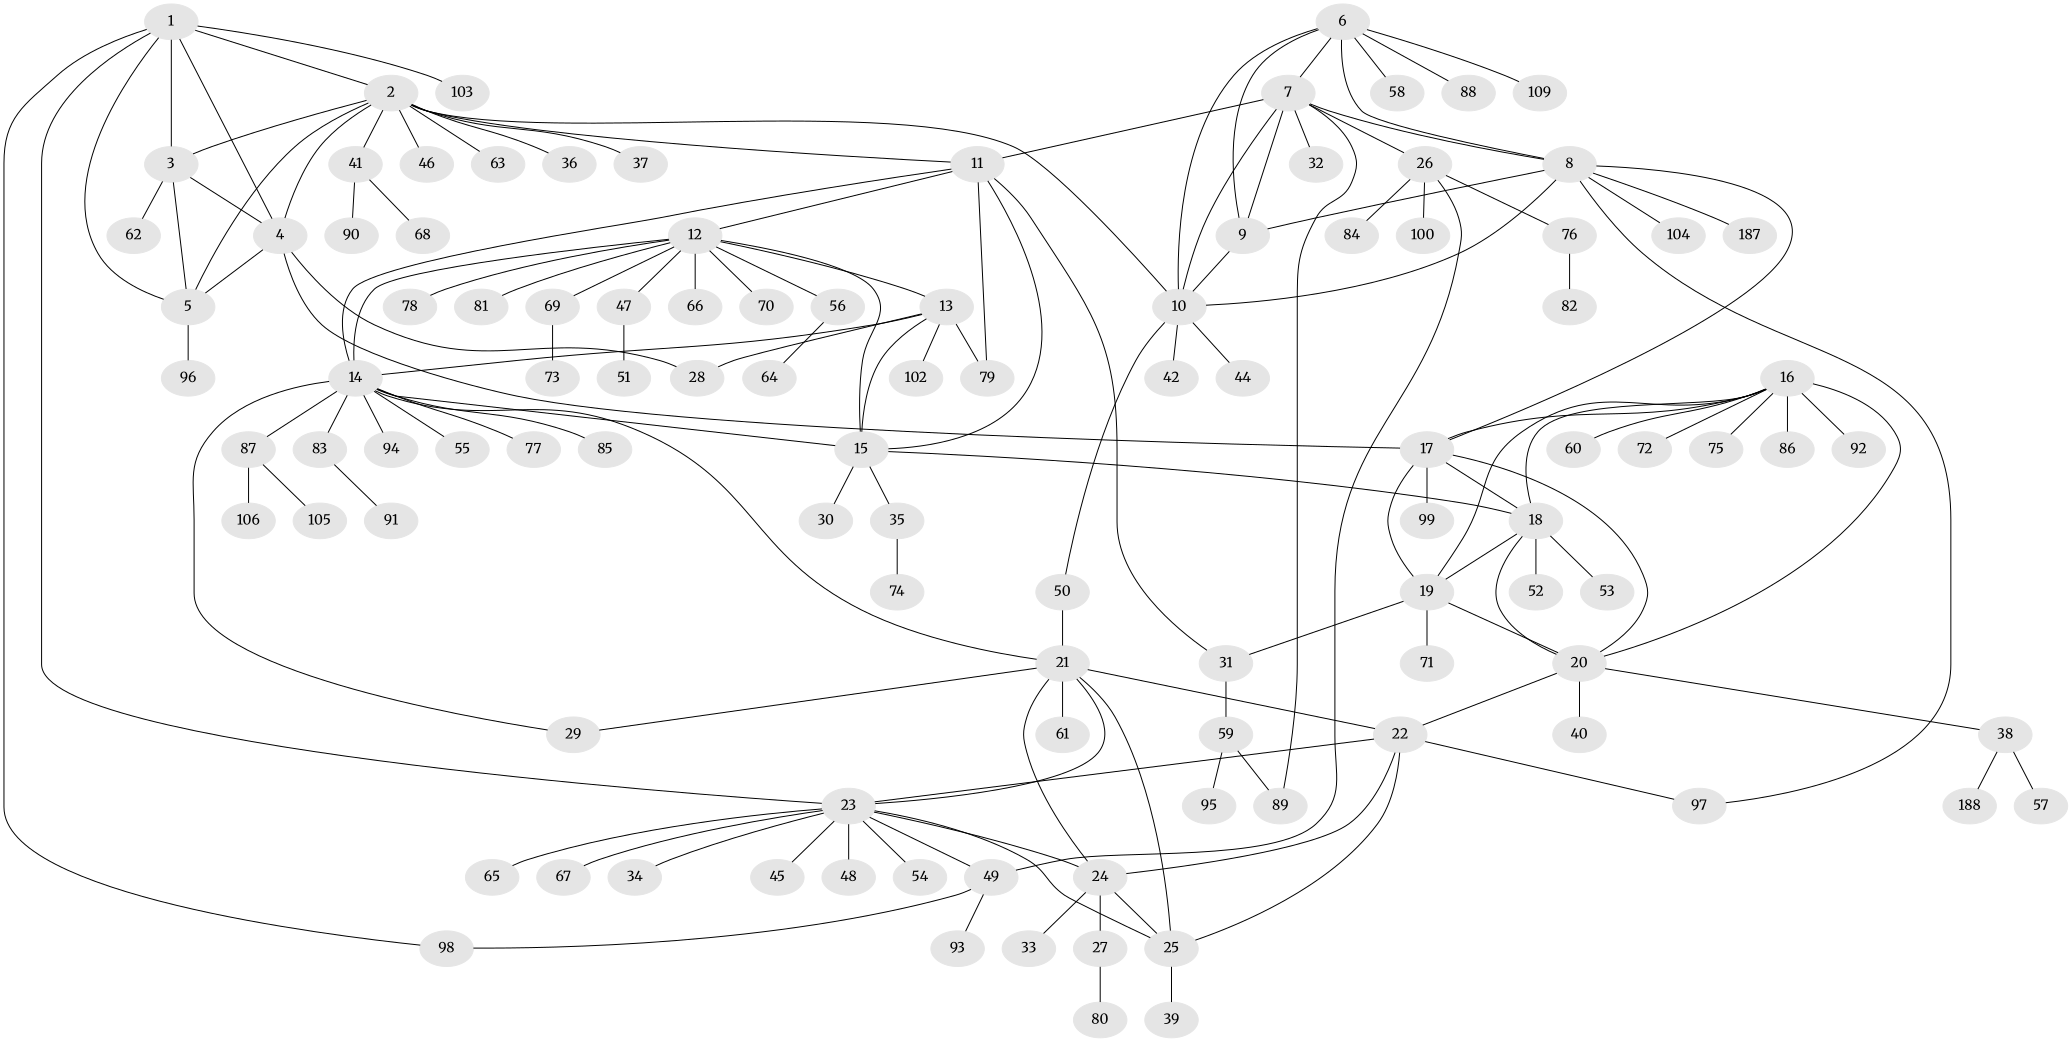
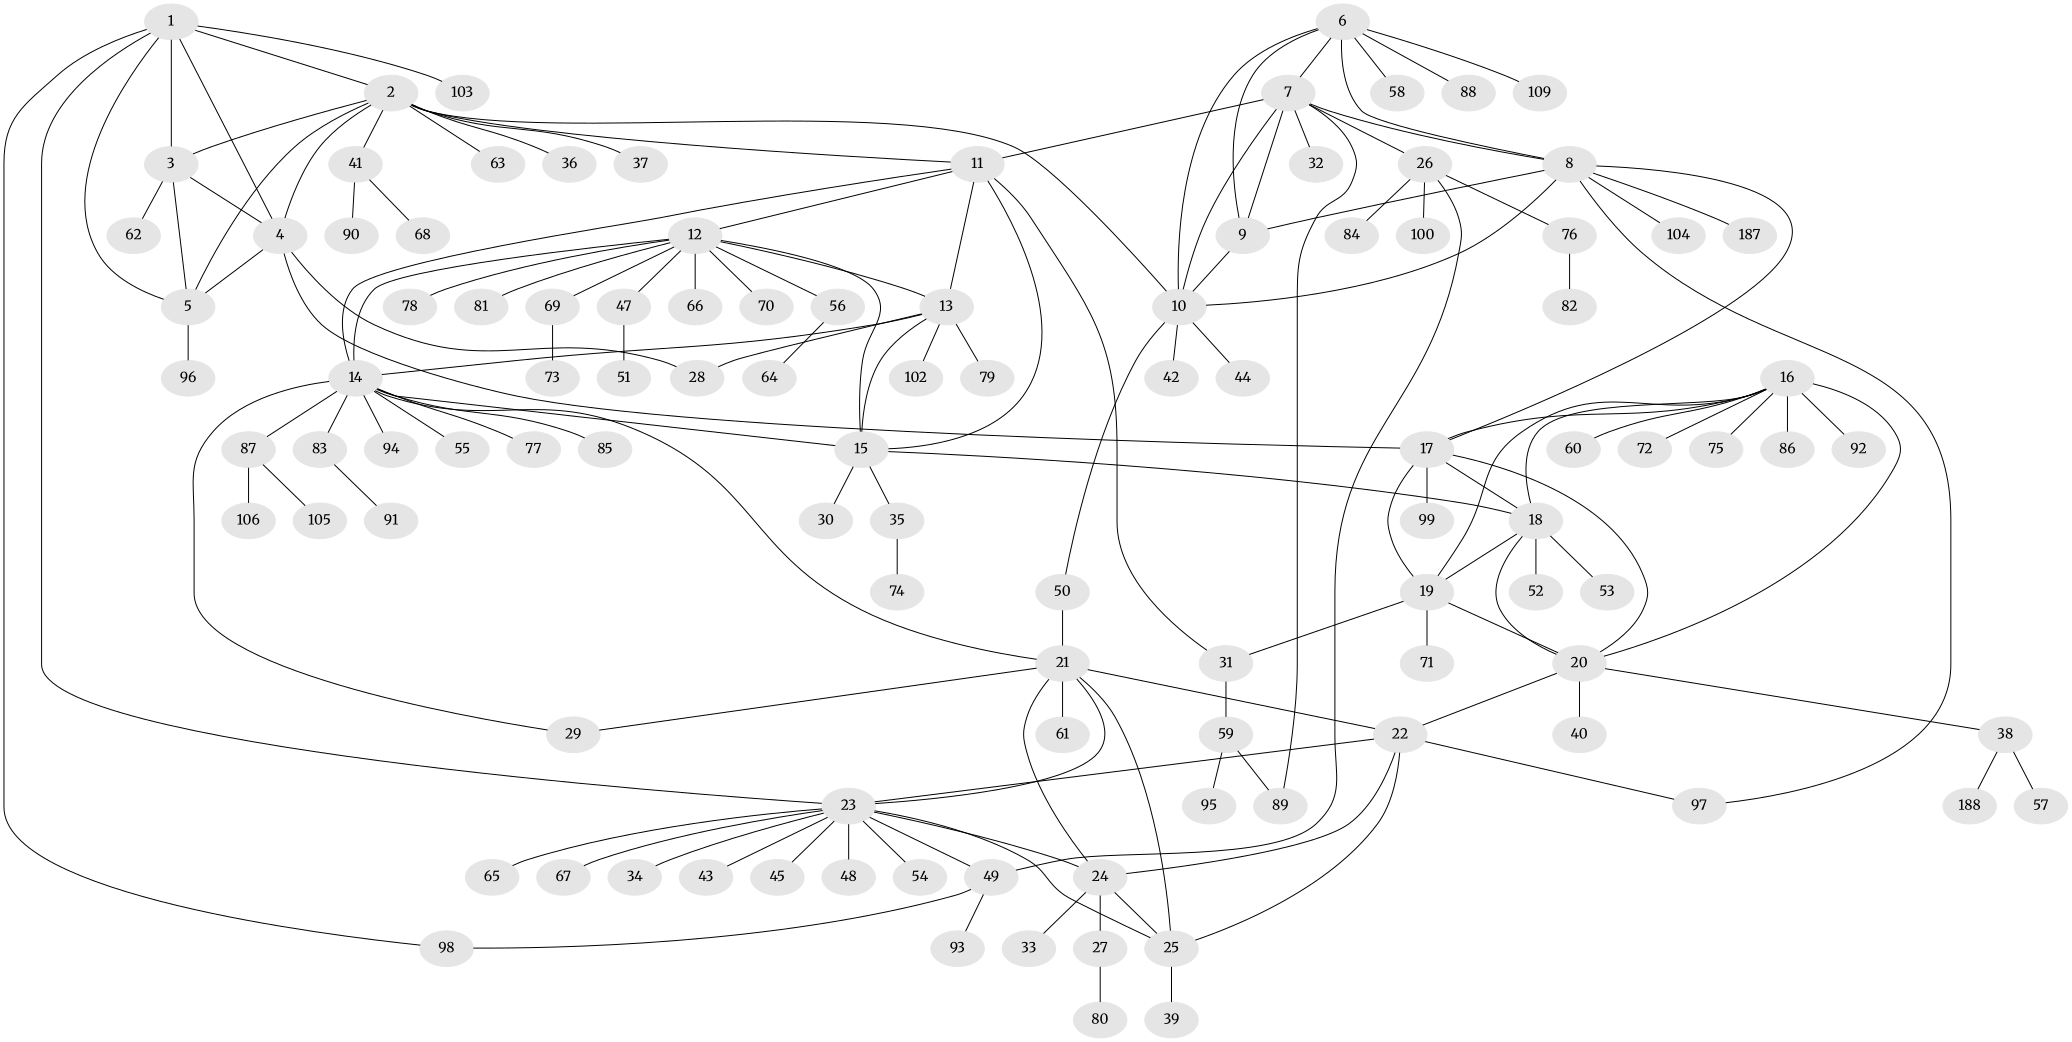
  graph {
    fontname=Merriweather
    node [color=gray90 fontname=Merriweather style=filled]
    edge [fontname=Merriweather]
    1
    2
    3
    4
    5
    23
    98
    103
    10
    11
    36
    37
    41
-   46
    63
    62
    17
    28
    96
    24
    25
    34
+   43
    45
    48
    49
    54
    65
    67
    42
    44
    50
    12
    13
    14
    15
    31
    68
    90
    18
    19
    20
    99
    6
    7
    8
    9
    58
    88
    n50 [label=109]
    26
    32
    89
    97
    104
    n56 [label=187]
    76
    84
    100
    21
    29
    22
    61
    47
    56
    66
    69
    70
    78
    81
    79
    102
    55
    77
    83
    85
    87
    94
    30
    35
    59
    51
    64
    73
    91
    105
    106
    52
    53
    74
    16
    60
    72
    75
    86
    92
    71
    38
    40
    57
    n101 [label=188]
    27
    33
    39
    93
    80
    82
    95
    1 -- 2
    1 -- 3
    1 -- 4
    1 -- 5
    1 -- 23
    1 -- 98
    1 -- 103
    2 -- 3
    2 -- 4
    2 -- 5
    2 -- 10
    2 -- 11
    2 -- 36
    2 -- 37
    2 -- 41
-   2 -- 46
    2 -- 63
    3 -- 4
    3 -- 5
    3 -- 62
    4 -- 5
    4 -- 17
    4 -- 28
    5 -- 96
    23 -- 24
    23 -- 25
    23 -- 34
+   23 -- 43
    23 -- 45
    23 -- 48
    23 -- 49
    23 -- 54
    23 -- 65
    23 -- 67
    10 -- 42
    10 -- 44
    10 -- 50
    11 -- 12
-   11 -- 79
+   11 -- 13
    11 -- 14
    11 -- 15
    11 -- 31
    41 -- 68
    41 -- 90
    17 -- 18
    17 -- 19
    17 -- 20
    17 -- 99
    24 -- 25
    24 -- 27
    24 -- 33
    25 -- 39
    49 -- 98
    49 -- 93
    50 -- 21
    12 -- 13
    12 -- 14
    12 -- 15
    12 -- 47
    12 -- 56
    12 -- 66
    12 -- 69
    12 -- 70
    12 -- 78
    12 -- 81
    13 -- 28
    13 -- 14
    13 -- 15
    13 -- 79
    13 -- 102
    14 -- 15
    14 -- 21
    14 -- 29
    14 -- 55
    14 -- 77
    14 -- 83
    14 -- 85
    14 -- 87
    14 -- 94
    15 -- 18
    15 -- 30
    15 -- 35
    31 -- 59
    18 -- 19
    18 -- 20
    18 -- 52
    18 -- 53
    19 -- 31
    19 -- 20
    19 -- 71
    20 -- 22
    20 -- 38
    20 -- 40
    6 -- 10
    6 -- 7
    6 -- 8
    6 -- 9
    6 -- 58
    6 -- 88
    6 -- n50
    7 -- 10
    7 -- 11
    7 -- 8
    7 -- 9
    7 -- 26
    7 -- 32
    7 -- 89
    8 -- 10
    8 -- 17
    8 -- 9
    8 -- 97
    8 -- 104
    8 -- n56
    9 -- 10
    26 -- 49
    26 -- 76
    26 -- 84
    26 -- 100
    76 -- 82
    21 -- 23
    21 -- 24
    21 -- 25
    21 -- 29
    21 -- 22
    21 -- 61
    22 -- 23
    22 -- 24
    22 -- 25
    22 -- 97
    47 -- 51
    56 -- 64
    69 -- 73
    83 -- 91
    87 -- 105
    87 -- 106
    35 -- 74
    59 -- 89
    59 -- 95
    16 -- 17
    16 -- 18
    16 -- 19
    16 -- 20
    16 -- 60
    16 -- 72
    16 -- 75
    16 -- 86
    16 -- 92
    38 -- 57
    38 -- n101
    27 -- 80
  }
